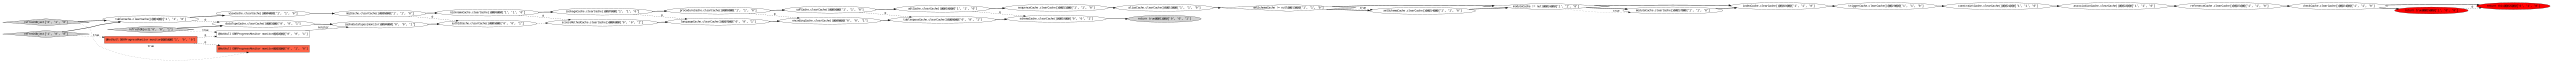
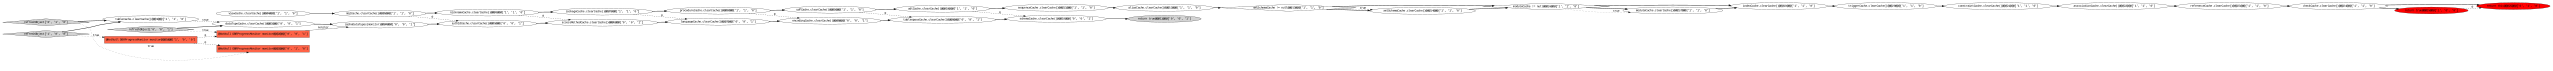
  digraph {
    fontname="Liberation Mono"
    rankdir=LR
    node [fillcolor=white fontname="Liberation Mono" shape=ellipse style=filled]
    edge [fontname="Liberation Mono" style=bold]
    n1 [fillcolor=red label="return this@@@25@@@['0', '1', '0']"]
    n2 [label="languageCache.clearCache()@@@7@@@['0', '0', '1']"]
    n3 [label="encodingCache.clearCache()@@@8@@@['0', '0', '1']"]
    n4 [label="tablespaceCache.clearCache()@@@9@@@['0', '0', '1']"]
    n5 [label="authIdCache.clearCache()@@@5@@@['0', '0', '1']"]
    n6 [label="accessMethodCache.clearCache()@@@6@@@['0', '0', '1']"]
    n7 [label="associationCache.clearCache()@@@22@@@['1', '1', '0']"]
    n8 [label="referenceCache.clearCache()@@@23@@@['1', '1', '0']"]
    n9 [label="checkCache.clearCache()@@@24@@@['1', '1', '0']"]
    n10 [label="schemaCache.clearCache()@@@10@@@['0', '0', '1']"]
    n11 [fillcolor=lightgray label="return true@@@11@@@['0', '0', '1']"]
    n12 [label="constraintCache.clearCache()@@@21@@@['1', '1', '0']"]
    n13 [label="aliasCache.clearCache()@@@12@@@['1', '1', '0']"]
    n14 [label="xmlSchemaCache != null@@@13@@@['1', '1', '0']" shape=diamond]
    n15 [label="xmlSchemaCache.clearCache()@@@14@@@['1', '1', '0']"]
    n16 [label="moduleCache != null@@@16@@@['1', '1', '0']" shape=diamond]
    n17 [label="indexCache.clearCache()@@@19@@@['1', '1', '0']"]
    n18 [label="triggerCache.clearCache()@@@20@@@['1', '1', '0']"]
    n19 [fillcolor=tomato label="@NotNull DBRProgressMonitor monitor@@@2@@@['0', '1', '0']" shape=box]
    n20 [fillcolor=red label="return true@@@25@@@['1', '0', '0']"]
    n21 [fillcolor=lightgray label="refreshObject['0', '1', '0']" shape=diamond]
    n22 [label="tableCache.clearCache()@@@3@@@['1', '1', '0']"]
    n23 [label="dataTypeCache.clearCache()@@@3@@@['0', '0', '1']"]
    n24 [label="viewCache.clearCache()@@@4@@@['1', '1', '0']"]
    n25 [label="udfCache.clearCache()@@@9@@@['1', '1', '0']"]
    n26 [label="udtCache.clearCache()@@@10@@@['1', '1', '0']"]
    n27 [label="sequenceCache.clearCache()@@@11@@@['1', '1', '0']"]
-   n28 [label="@NotNull DBRProgressMonitor monitor@@@2@@@['0', '0', '1']" shape=box]
+   n28 [fillcolor=tomato label="@NotNull DBRProgressMonitor monitor@@@2@@@['0', '0', '1']" shape=box]
    n29 [label="cacheDataTypes(monitor)@@@4@@@['0', '0', '1']"]
    n30 [fillcolor=lightgray label="refreshObject['0', '0', '1']" shape=diamond]
    n31 [label="packageCache.clearCache()@@@7@@@['1', '1', '0']"]
    n32 [label="procedureCache.clearCache()@@@8@@@['1', '1', '0']"]
    n33 [label="moduleCache.clearCache()@@@17@@@['1', '1', '0']"]
    n34 [fillcolor=tomato label="@NotNull DBRProgressMonitor monitor@@@2@@@['1', '0', '0']" shape=box]
    n35 [label="nicknameCache.clearCache()@@@6@@@['1', '1', '0']"]
    n36 [label="mqtCache.clearCache()@@@5@@@['1', '1', '0']"]
    n37 [fillcolor=lightgray label="refreshObject['1', '0', '0']" shape=diamond]
    n2 -> n3
    n3 -> n4
    n4 -> n10
-   n5 -> n6 [style=dashed]
+   n5 -> n6
    n6 -> n2
    n7 -> n8
    n8 -> n9
    n9 -> n1
    n9 -> n20
    n10 -> n11
    n12 -> n7
    n13 -> n14
    n14 -> n15 [label=true style=dotted]
    n14 -> n15
    n14 -> n16
    n15 -> n16
    n16 -> n17
    n16 -> n33
    n16 -> n33 [label=true style=dotted]
    n17 -> n18
    n18 -> n12
    n20 -> n1 [label=0 style=dashed]
    n21 -> n19 [label=true style=dotted]
    n21 -> n22
-   n22 -> n23 [label=0 style=dashed]
-   n22 -> n24
+   n22 -> n23 [label=true style=dashed]
    n23 -> n29
    n24 -> n36
    n25 -> n4 [label=0 style=dashed]
    n25 -> n26
    n26 -> n10 [label=0 style=dashed]
    n26 -> n27
    n27 -> n13
    n28 -> n29 [label=monitor style=solid]
    n29 -> n5
    n30 -> n23
    n30 -> n28 [label=true style=dotted]
    n31 -> n2 [label=0 style=dashed]
    n31 -> n32
    n32 -> n3 [label=0 style=dashed]
    n32 -> n25
    n33 -> n17
    n34 -> n19 [label=0 style=dashed]
    n34 -> n28 [label=8 style=dashed]
    n35 -> n6 [label=0 style=dashed]
    n35 -> n31
    n36 -> n5 [label=0 style=dashed]
    n36 -> n35
    n37 -> n22
    n37 -> n34 [label=true style=dotted]
  }
